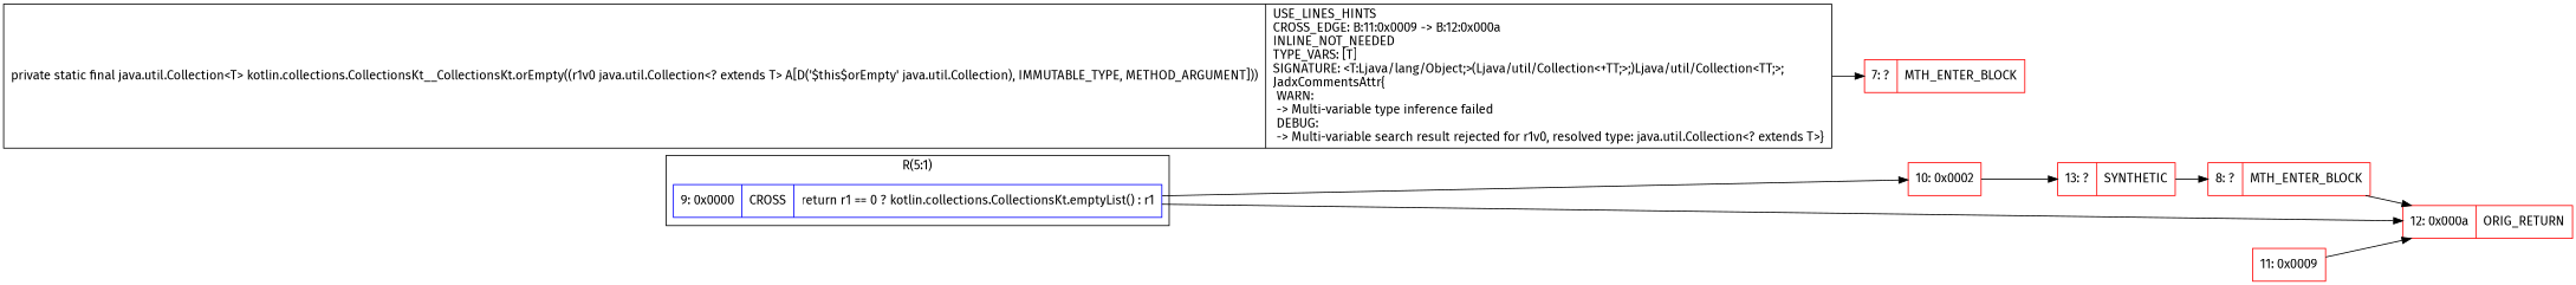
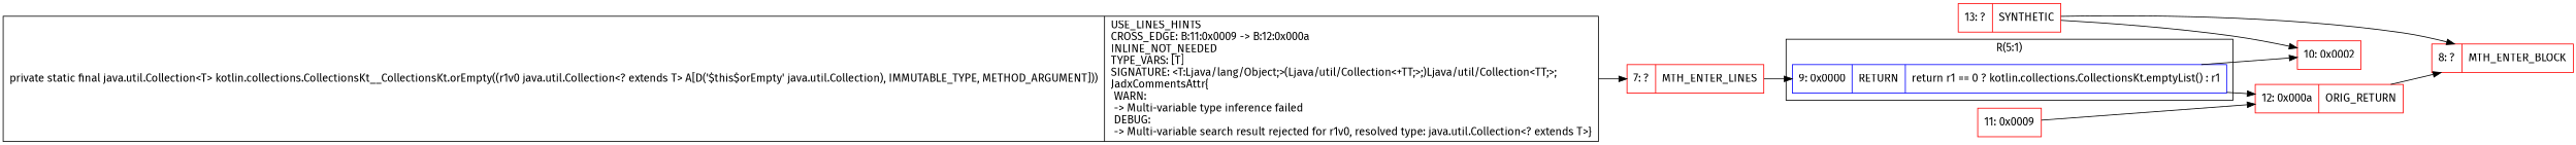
  digraph {
    fontname="Fira Sans"
    rankdir=LR
    node [color=red fontname="Fira Sans" shape=record]
    edge [fontname="Fira Sans"]
-   n1 [color=blue label="{9\:\ 0x0000|CROSS\l|return r1 == 0 ? kotlin.collections.CollectionsKt.emptyList() : r1\l}"]
+   n1 [color=blue label="{9\:\ 0x0000|RETURN\l|return r1 == 0 ? kotlin.collections.CollectionsKt.emptyList() : r1\l}"]
    n2 [label="{10\:\ 0x0002}"]
    n3 [label="{12\:\ 0x000a|ORIG_RETURN\l}"]
    n4 [label="{13\:\ ?|SYNTHETIC\l}"]
    n5 [label="{11\:\ 0x0009}"]
-   n6 [label="{7\:\ ?|MTH_ENTER_BLOCK\l}"]
+   n6 [label="{7\:\ ?|MTH_ENTER_LINES\l}"]
    n7 [label="{8\:\ ?|MTH_ENTER_BLOCK\l}"]
    n8 [label="{private static final java.util.Collection\<T\> kotlin.collections.CollectionsKt__CollectionsKt.orEmpty((r1v0 java.util.Collection\<? extends T\> A[D('$this$orEmpty' java.util.Collection), IMMUTABLE_TYPE, METHOD_ARGUMENT]))  | USE_LINES_HINTS\lCROSS_EDGE: B:11:0x0009 \-\> B:12:0x000a\lINLINE_NOT_NEEDED\lTYPE_VARS: [T]\lSIGNATURE: \<T:Ljava\/lang\/Object;\>(Ljava\/util\/Collection\<+TT;\>;)Ljava\/util\/Collection\<TT;\>;\lJadxCommentsAttr\{\l WARN: \l \-\> Multi\-variable type inference failed\l DEBUG: \l \-\> Multi\-variable search result rejected for r1v0, resolved type: java.util.Collection\<? extends T\>\}\l}" color=""]
    subgraph cluster_1 {
      label="R(5:1)"
      n1
    }
    n1 -> n2
    n1 -> n3
-   n2 -> n4
-   n7 -> n3
+   n4 -> n2
+   n3 -> n7
    n4 -> n7
    n5 -> n3
+   n6 -> n1
    n8 -> n6
  }
